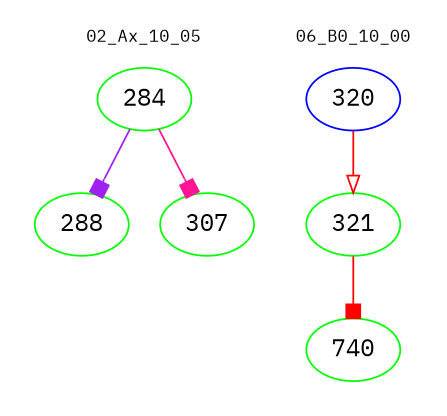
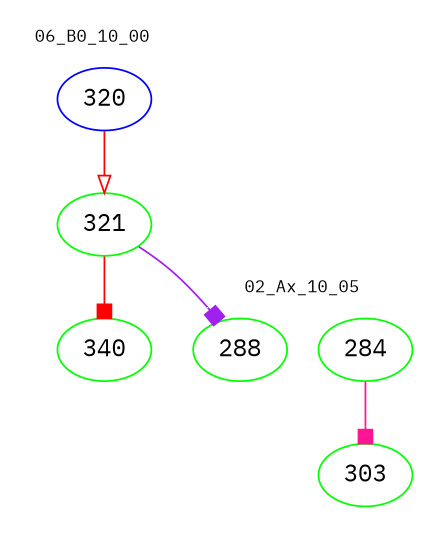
  digraph {
    fontname="IBM Plex Mono"
    node [color=green fontname="IBM Plex Mono"]
    edge [arrowhead=box color=red fontname="IBM Plex Mono"]
    n1 [label=284]
    n2 [label=288]
-   n3 [label=307]
+   n3 [label=303]
    n4 [color=blue label=320]
    n5 [label=321]
-   n6 [label=740]
+   n6 [label=340]
    subgraph cluster_1 {
      color=white
      fontsize=10
      label="02_Ax_10_05"
      n1
      n2
      n3
    }
    subgraph cluster_2 {
      color=white
      fontsize=10
      label="06_B0_10_00"
      n4
      n5
      n6
    }
-   n1 -> n2 [color=purple]
+   n5 -> n2 [color=purple]
    n1 -> n3 [color=deeppink]
    n4 -> n5 [arrowhead=onormal]
    n5 -> n6
  }
